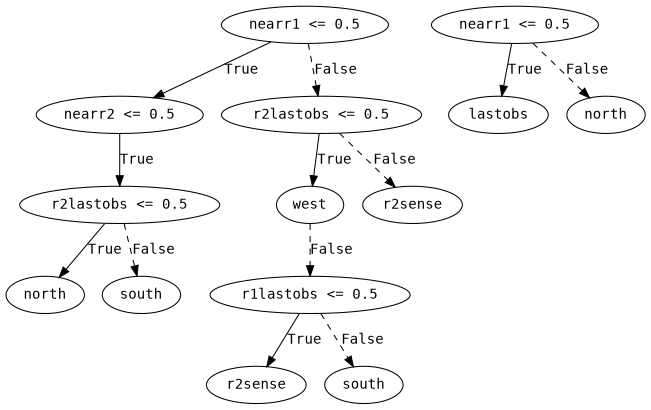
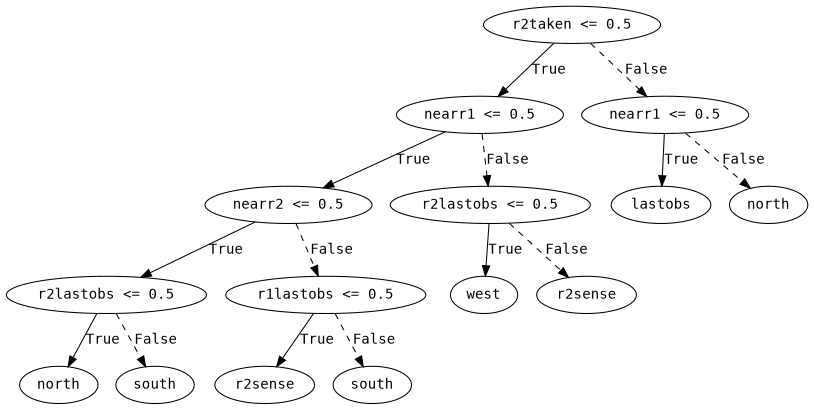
  digraph {
    fontname="DejaVu Sans Mono"
    node [fontname="DejaVu Sans Mono"]
    edge [fontname="DejaVu Sans Mono"]
+   n1 [label="r2taken <= 0.5"]
    n2 [label="nearr1 <= 0.5"]
    n3 [label="nearr1 <= 0.5"]
    n4 [label="nearr2 <= 0.5"]
    n5 [label="r2lastobs <= 0.5"]
    n6 [label=lastobs]
    n7 [label=north]
    n8 [label="r2lastobs <= 0.5"]
    n9 [label="r1lastobs <= 0.5"]
    n10 [label=west]
    n11 [label=r2sense]
    n12 [label=north]
    n13 [label=south]
    n14 [label=r2sense]
    n15 [label=south]
+   n1 -> n2 [label=True]
+   n1 -> n3 [label=False style=dashed]
    n2 -> n4 [label=True]
    n2 -> n5 [label=False style=dashed]
    n3 -> n6 [label=True]
    n3 -> n7 [label=False style=dashed]
    n4 -> n8 [label=True]
-   n10 -> n9 [label=False style=dashed]
+   n4 -> n9 [label=False style=dashed]
    n5 -> n10 [label=True]
    n5 -> n11 [label=False style=dashed]
    n8 -> n12 [label=True]
    n8 -> n13 [label=False style=dashed]
    n9 -> n14 [label=True]
    n9 -> n15 [label=False style=dashed]
  }
